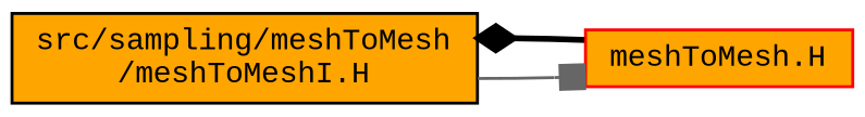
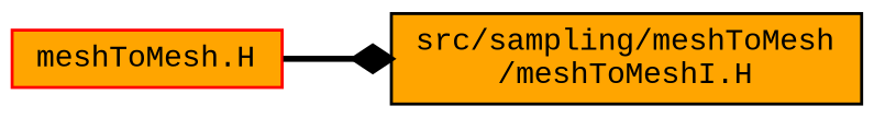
  digraph {
    rankdir=LR
    fontname="Liberation Mono"
    node [fillcolor=orange fontname="Liberation Mono" fontsize=10 shape=record style=filled]
    edge [fontname="Liberation Mono" fontsize=10 labelfontname=Helvetica labelfontsize=10]
    n1 [color=black fontcolor=black height=0.2 label="src/sampling/meshToMesh\l/meshToMeshI.H" width=0.4]
    n2 [color=red height=0.2 label="meshToMesh.H" width=0.4]
-   n1 -> n2 [color=gray40 style=solid arrowhead=box]
    n2 -> n1 [color=black style=bold arrowhead=diamond]
  }
